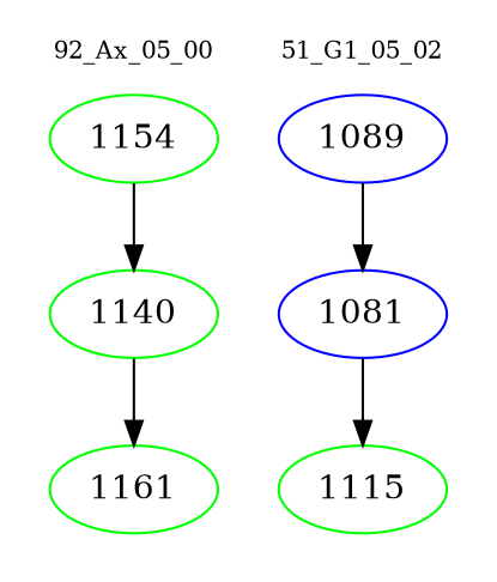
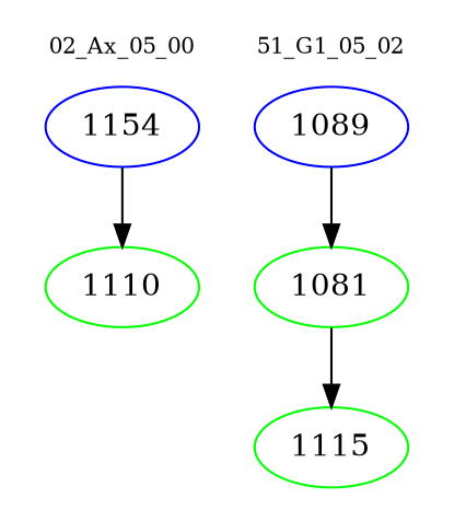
  digraph {
    node [color=green]
    edge [color=black]
-   n1 [label=1154]
-   n2 [label=1140]
-   n3 [label=1161]
+   n1 [color=blue label=1154]
+   n2 [label=1110]
    n4 [color=blue label=1089]
-   n5 [color=blue label=1081]
+   n5 [label=1081]
    n6 [label=1115]
    subgraph cluster_1 {
      color=white
      fontsize=10
-     label="92_Ax_05_00"
+     label="02_Ax_05_00"
      n1
      n2
-     n3
    }
    subgraph cluster_2 {
      color=white
      fontsize=10
      label="51_G1_05_02"
      n4
      n5
      n6
    }
    n1 -> n2
-   n2 -> n3
    n4 -> n5
    n5 -> n6
  }
